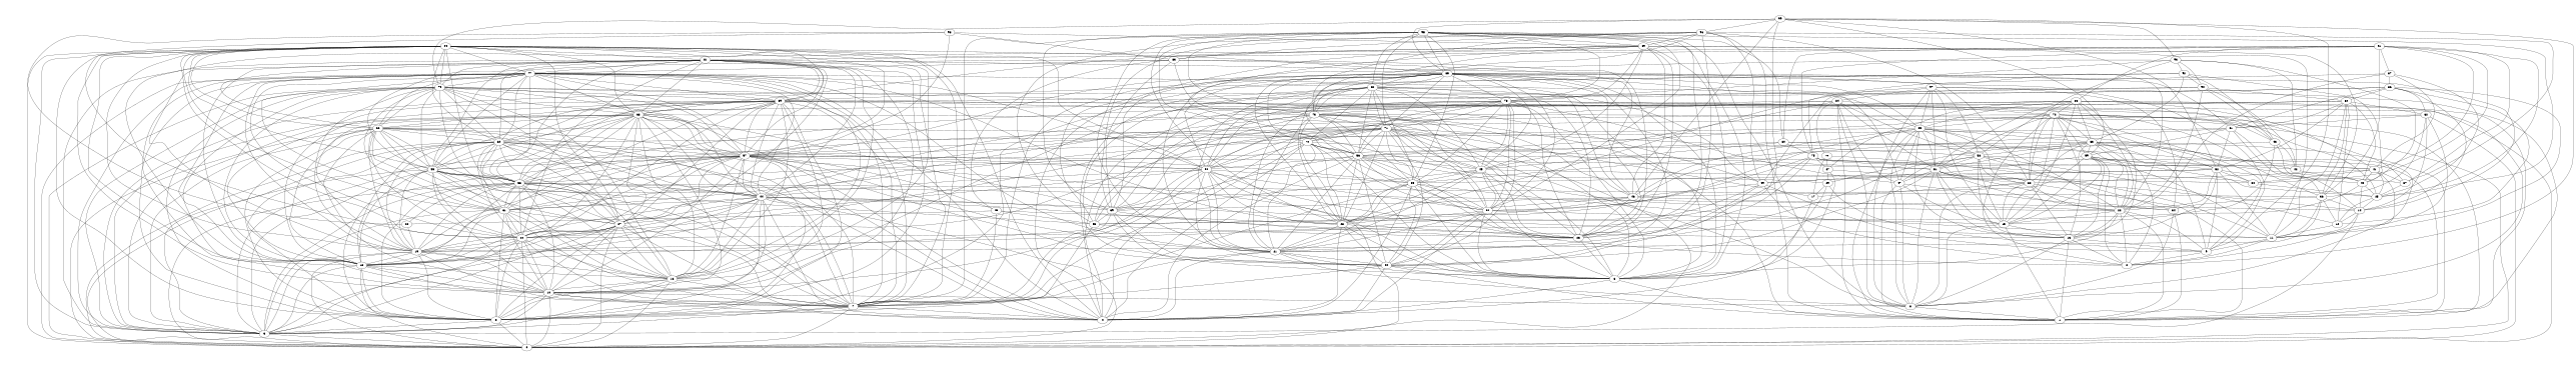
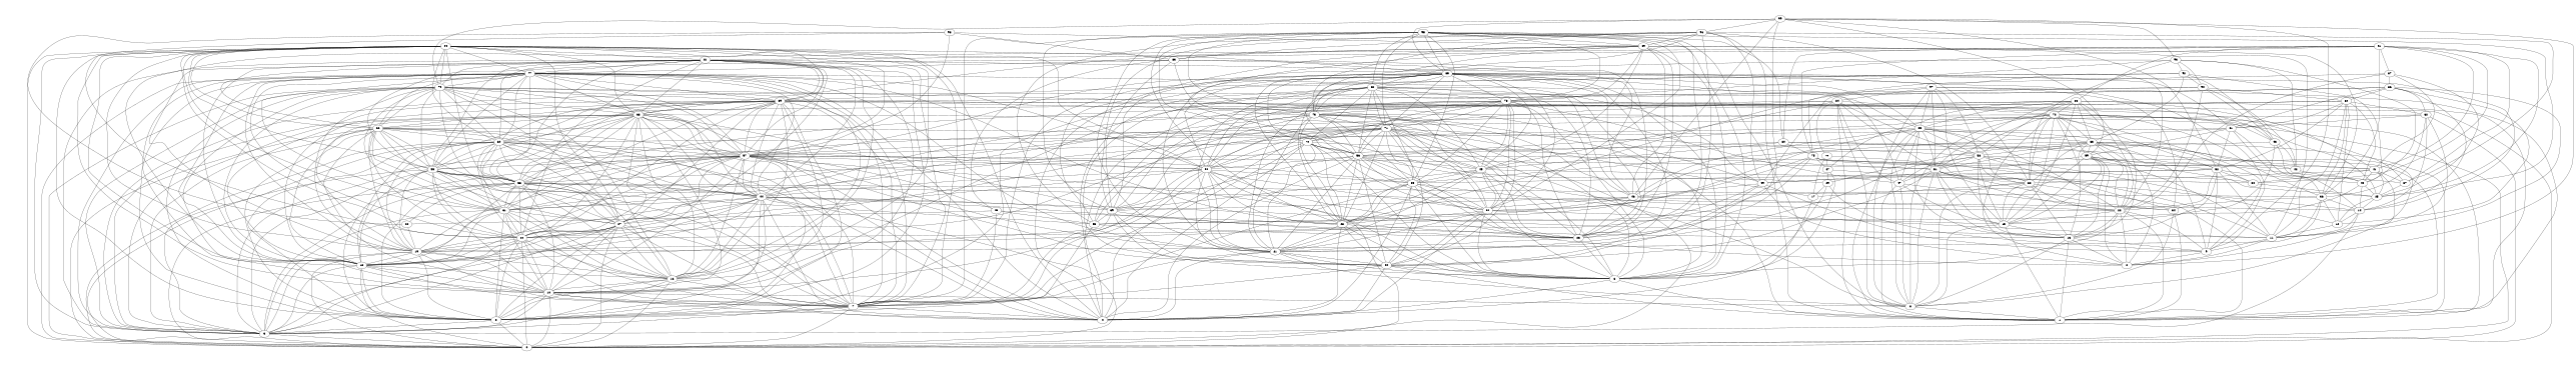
  digraph {
    rankdir=BT
    edge [arrowhead=both]
    0
    3
    5
    7
    10
    16
    18
    19
    24
    27
    44
    53
    55
    57
    60
    62
    66
    68
    69
    73
    74
    77
    94
    14
    31
    81
    86
    33
    92
    20
    54
    21
    35
    70
    71
    85
    95
    48
    90
    39
    91
    36
    26
    75
    49
    98
    64
    63
    88
    83
    61
    89
    96
    78
    82
    99
    56
    25
    40
    65
    72
    87
    84
    46
    93
    28
    32
    51
    58
    23
    45
    52
    80
    59
    1
    6
    8
    13
    15
    22
    34
    38
    47
    97
    29
    67
    43
    41
    79
    2
    9
    11
    12
    30
    37
    42
    4
    17
    0 -> 3
    0 -> 5
    0 -> 7
    0 -> 10
    0 -> 16
    0 -> 18
    0 -> 19
    0 -> 24
    0 -> 27
    0 -> 44
    0 -> 53
    0 -> 55
    0 -> 57
    0 -> 60
    0 -> 62
    0 -> 66
    0 -> 68
    0 -> 69
    0 -> 73
    0 -> 74
    0 -> 77
    0 -> 94
    3 -> 5
    3 -> 7
    3 -> 10
    3 -> 16
    3 -> 18
    3 -> 19
    3 -> 24
    3 -> 27
    3 -> 44
    3 -> 53
    3 -> 55
    3 -> 57
    3 -> 60
    3 -> 66
    3 -> 68
    3 -> 69
    3 -> 74
    3 -> 77
    3 -> 94
    3 -> 14
    3 -> 31
    3 -> 81
    3 -> 86
    5 -> 7
    5 -> 10
    5 -> 16
    5 -> 18
    5 -> 19
    5 -> 24
    5 -> 27
    5 -> 44
    5 -> 53
    5 -> 57
    5 -> 60
    5 -> 66
    5 -> 68
    5 -> 69
    5 -> 74
    5 -> 77
    5 -> 94
    5 -> 31
    5 -> 81
    5 -> 33
    5 -> 92
    7 -> 10
    7 -> 16
    7 -> 18
    7 -> 19
    7 -> 24
    7 -> 27
    7 -> 44
    7 -> 53
    7 -> 55
    7 -> 60
    7 -> 66
    7 -> 68
    7 -> 69
    7 -> 74
    7 -> 77
    7 -> 94
    7 -> 31
    7 -> 81
    7 -> 20
    7 -> 54
    7 -> 21
    7 -> 35
    7 -> 70
    7 -> 71
    7 -> 85
    7 -> 95
    7 -> 48
    10 -> 16
    10 -> 18
    10 -> 19
    10 -> 24
    10 -> 27
    10 -> 44
    10 -> 53
    10 -> 55
    10 -> 57
    10 -> 66
    10 -> 68
    10 -> 69
    10 -> 74
    10 -> 77
    10 -> 94
    10 -> 31
    10 -> 81
    10 -> 54
    16 -> 18
    16 -> 19
    16 -> 24
    16 -> 27
    16 -> 44
    16 -> 53
    16 -> 55
    16 -> 57
    16 -> 60
    16 -> 68
    16 -> 69
    16 -> 74
    16 -> 77
    16 -> 94
    16 -> 31
    16 -> 81
    16 -> 90
    18 -> 19
    18 -> 24
    18 -> 27
    18 -> 44
    18 -> 53
    18 -> 55
    18 -> 57
    18 -> 60
    18 -> 66
    18 -> 68
    18 -> 69
    18 -> 74
    18 -> 77
    18 -> 94
    18 -> 31
    18 -> 81
    18 -> 39
    18 -> 91
    19 -> 24
    19 -> 27
    19 -> 44
-   19 -> 53
    19 -> 55
    19 -> 57
    19 -> 60
    19 -> 66
    19 -> 68
    19 -> 74
    19 -> 77
    19 -> 94
    19 -> 31
    19 -> 81
    19 -> 36
    19 -> 26
    19 -> 75
    24 -> 27
    24 -> 44
    24 -> 53
    24 -> 55
    24 -> 57
    24 -> 60
    24 -> 62
    24 -> 66
    24 -> 68
    24 -> 69
    24 -> 77
    24 -> 94
    24 -> 31
    24 -> 81
    24 -> 71
    24 -> 49
    24 -> 98
    27 -> 44
    27 -> 53
    27 -> 55
    27 -> 57
    27 -> 60
    27 -> 66
    27 -> 68
    27 -> 69
    27 -> 74
    27 -> 94
    27 -> 31
    27 -> 81
    27 -> 54
    44 -> 53
    44 -> 55
    44 -> 57
    44 -> 60
    44 -> 66
    44 -> 68
    44 -> 69
    44 -> 73
    44 -> 74
    44 -> 77
    44 -> 81
    44 -> 54
    44 -> 64
    53 -> 55
    53 -> 57
    53 -> 60
    53 -> 66
    53 -> 68
    53 -> 69
    53 -> 74
    53 -> 77
    53 -> 94
    53 -> 81
    53 -> 71
    53 -> 64
    53 -> 63
    55 -> 57
    55 -> 60
    55 -> 66
    55 -> 68
    55 -> 69
    55 -> 74
    55 -> 77
    55 -> 94
    55 -> 81
    55 -> 88
    55 -> 83
    57 -> 60
    57 -> 66
    57 -> 68
    57 -> 69
    57 -> 74
    57 -> 77
    57 -> 94
    57 -> 81
    57 -> 70
    57 -> 71
    57 -> 85
    57 -> 98
    60 -> 66
    60 -> 68
    60 -> 69
    60 -> 74
    60 -> 77
    60 -> 94
    60 -> 81
    60 -> 61
    62 -> 86
    62 -> 64
    66 -> 68
    66 -> 69
    66 -> 74
    66 -> 77
    66 -> 94
    66 -> 81
    68 -> 69
    68 -> 74
    68 -> 77
    68 -> 94
    68 -> 81
    68 -> 89
    69 -> 74
    69 -> 77
    69 -> 94
    69 -> 81
    69 -> 86
    69 -> 92
    73 -> 85
    73 -> 95
    73 -> 83
    73 -> 89
    73 -> 96
    73 -> 78
    73 -> 82
    74 -> 77
    74 -> 94
    74 -> 81
    74 -> 99
    77 -> 94
    77 -> 81
    77 -> 83
    14 -> 53
    14 -> 62
    14 -> 86
    14 -> 85
    14 -> 36
    14 -> 61
    14 -> 56
    14 -> 25
    14 -> 40
    31 -> 44
    31 -> 53
    31 -> 55
    31 -> 57
    31 -> 60
    31 -> 66
    31 -> 68
    31 -> 69
    31 -> 74
    31 -> 77
    31 -> 94
    31 -> 65
    31 -> 72
    81 -> 94
    81 -> 91
    86 -> 87
    33 -> 55
    33 -> 73
    33 -> 48
    33 -> 39
    33 -> 89
    33 -> 96
    33 -> 40
    33 -> 84
    33 -> 46
    92 -> 93
    20 -> 57
    20 -> 54
    20 -> 21
    20 -> 35
    20 -> 71
    20 -> 85
    20 -> 39
    20 -> 78
    20 -> 82
    20 -> 99
    20 -> 56
    20 -> 28
    20 -> 32
    20 -> 51
    54 -> 57
    54 -> 60
    54 -> 77
    54 -> 94
    54 -> 70
    54 -> 71
    54 -> 85
    54 -> 78
    54 -> 82
    54 -> 56
    54 -> 84
    21 -> 57
    21 -> 73
    21 -> 77
    21 -> 54
    21 -> 35
    21 -> 70
    21 -> 85
    21 -> 95
    21 -> 49
    21 -> 78
    21 -> 82
    21 -> 56
    21 -> 28
    21 -> 32
    21 -> 58
    21 -> 23
    21 -> 45
    35 -> 57
    35 -> 73
    35 -> 54
    35 -> 70
    35 -> 71
    35 -> 95
    35 -> 61
    35 -> 78
    35 -> 82
    35 -> 56
    35 -> 45
    35 -> 52
    70 -> 71
    70 -> 85
    70 -> 78
    70 -> 82
    71 -> 73
    71 -> 85
    71 -> 95
    71 -> 78
    71 -> 82
    85 -> 94
    85 -> 95
    85 -> 99
    48 -> 57
    48 -> 83
    90 -> 92
    90 -> 93
    39 -> 44
    39 -> 68
    39 -> 73
    39 -> 95
    39 -> 88
    39 -> 83
    39 -> 96
    39 -> 56
    39 -> 46
    39 -> 93
    39 -> 45
    36 -> 53
    36 -> 62
    36 -> 69
    36 -> 91
    36 -> 64
    36 -> 61
    36 -> 89
    26 -> 53
    26 -> 48
    26 -> 98
    75 -> 91
    75 -> 87
    75 -> 80
    49 -> 74
    49 -> 77
    49 -> 90
    49 -> 96
    49 -> 52
    49 -> 59
    64 -> 86
    64 -> 90
    63 -> 92
    63 -> 88
    63 -> 65
    63 -> 72
    88 -> 91
    83 -> 98
    83 -> 89
    83 -> 96
    61 -> 62
    61 -> 86
    61 -> 85
    61 -> 64
    89 -> 95
    89 -> 98
    89 -> 96
    96 -> 99
    78 -> 85
    78 -> 95
    78 -> 89
    78 -> 82
    78 -> 93
    82 -> 85
    82 -> 95
    82 -> 96
    56 -> 73
    56 -> 70
    56 -> 71
    56 -> 85
    56 -> 95
    56 -> 89
    56 -> 78
    56 -> 82
    56 -> 72
    56 -> 80
    25 -> 95
    25 -> 91
    25 -> 40
    25 -> 72
    25 -> 87
    25 -> 80
    25 -> 41
    25 -> 30
    25 -> 37
    40 -> 92
    40 -> 64
    40 -> 93
    40 -> 52
    40 -> 43
    40 -> 41
    40 -> 42
    65 -> 85
    65 -> 88
    65 -> 82
    65 -> 72
    65 -> 97
    72 -> 88
    72 -> 84
    87 -> 91
    84 -> 97
    46 -> 73
    46 -> 49
    46 -> 83
    46 -> 89
    46 -> 82
    46 -> 99
    46 -> 65
    46 -> 59
    93 -> 99
    28 -> 73
    28 -> 77
    28 -> 54
    28 -> 35
    28 -> 70
    28 -> 71
    28 -> 85
    28 -> 95
    28 -> 48
    28 -> 82
    28 -> 56
    28 -> 32
    28 -> 45
    28 -> 97
    28 -> 43
    32 -> 73
    32 -> 54
    32 -> 35
    32 -> 70
    32 -> 71
    32 -> 85
    32 -> 95
    32 -> 75
    32 -> 78
    32 -> 56
    32 -> 65
    32 -> 46
    32 -> 45
    51 -> 57
    51 -> 70
    51 -> 63
    51 -> 88
    51 -> 65
    51 -> 72
    51 -> 84
    51 -> 58
    51 -> 97
    58 -> 71
    58 -> 63
    58 -> 88
    58 -> 65
    58 -> 84
    58 -> 97
    23 -> 33
    23 -> 35
    23 -> 71
    23 -> 85
    23 -> 95
    23 -> 39
    23 -> 75
    23 -> 83
    23 -> 89
    23 -> 96
    23 -> 78
    23 -> 82
    23 -> 56
    23 -> 46
    23 -> 28
    23 -> 32
    23 -> 45
    45 -> 73
    45 -> 71
    45 -> 85
    45 -> 89
    45 -> 78
    45 -> 82
    45 -> 56
    45 -> 84
    45 -> 80
    52 -> 64
    52 -> 63
    52 -> 61
    52 -> 99
    52 -> 72
    52 -> 59
    80 -> 95
    80 -> 91
    59 -> 63
    59 -> 61
    59 -> 99
    59 -> 72
    1 -> 69
    1 -> 20
    1 -> 63
    1 -> 88
    1 -> 96
    1 -> 65
    1 -> 72
    1 -> 84
    1 -> 58
    1 -> 6
    1 -> 8
    1 -> 13
    1 -> 15
    1 -> 22
    1 -> 34
    1 -> 38
    1 -> 47
    1 -> 97
    6 -> 73
    6 -> 20
    6 -> 54
    6 -> 21
    6 -> 35
    6 -> 70
    6 -> 71
    6 -> 85
    6 -> 95
    6 -> 39
    6 -> 89
    6 -> 78
    6 -> 82
    6 -> 28
    6 -> 32
    6 -> 23
    6 -> 45
    6 -> 22
    6 -> 29
    6 -> 67
    8 -> 10
    8 -> 21
    8 -> 71
    8 -> 95
    8 -> 63
-   8 -> 88
+   8 -> 72
    8 -> 65
    8 -> 84
    8 -> 51
    8 -> 13
    8 -> 15
    8 -> 34
    8 -> 38
    8 -> 47
    8 -> 97
    13 -> 44
    13 -> 88
    13 -> 65
    13 -> 72
    13 -> 51
    13 -> 58
    13 -> 52
    13 -> 59
    13 -> 15
    13 -> 22
    13 -> 38
    15 -> 63
    15 -> 88
    15 -> 72
    15 -> 32
    15 -> 51
    15 -> 58
    15 -> 59
    15 -> 22
    15 -> 38
    15 -> 47
    15 -> 97
    15 -> 43
    22 -> 81
    22 -> 90
    22 -> 63
    22 -> 88
    22 -> 56
    22 -> 65
    22 -> 87
    22 -> 46
    22 -> 51
    22 -> 52
    22 -> 59
    22 -> 38
    34 -> 36
    34 -> 51
    34 -> 58
    34 -> 47
    34 -> 97
    38 -> 63
    38 -> 96
    38 -> 65
    38 -> 72
    38 -> 93
    38 -> 51
    38 -> 58
    38 -> 67
    38 -> 41
    47 -> 85
    47 -> 78
    47 -> 65
    47 -> 84
    47 -> 51
    47 -> 58
    29 -> 66
    29 -> 63
    29 -> 67
    67 -> 75
    67 -> 88
    67 -> 79
    43 -> 92
    43 -> 90
    43 -> 78
    43 -> 72
    41 -> 91
    41 -> 75
    41 -> 88
    41 -> 87
    41 -> 80
    79 -> 84
    2 -> 54
    2 -> 49
    2 -> 63
    2 -> 99
    2 -> 72
    2 -> 59
    2 -> 13
    2 -> 22
    2 -> 41
    2 -> 9
    2 -> 11
    9 -> 85
    9 -> 49
    9 -> 63
    9 -> 99
    9 -> 72
    9 -> 52
    9 -> 13
    9 -> 22
    9 -> 29
    9 -> 11
    11 -> 44
    11 -> 62
    11 -> 14
    11 -> 86
    11 -> 35
    11 -> 36
    11 -> 64
    11 -> 89
    11 -> 52
    11 -> 59
    11 -> 79
    11 -> 12
    12 -> 14
    12 -> 86
    12 -> 36
    12 -> 64
    12 -> 25
    12 -> 58
    30 -> 91
    30 -> 75
    30 -> 63
    30 -> 45
    30 -> 52
    30 -> 41
    37 -> 91
    37 -> 75
    37 -> 96
    37 -> 78
    37 -> 41
    42 -> 90
    42 -> 65
    42 -> 93
    42 -> 59
    42 -> 43
    4 -> 7
    4 -> 10
    4 -> 27
    4 -> 44
    4 -> 57
    4 -> 60
    4 -> 68
    4 -> 77
    4 -> 94
    4 -> 20
    4 -> 21
    4 -> 35
    4 -> 70
    4 -> 71
    4 -> 85
    4 -> 78
    4 -> 82
    4 -> 56
    4 -> 28
    4 -> 32
    4 -> 6
    4 -> 17
    17 -> 71
    17 -> 38
    17 -> 29
    17 -> 79
  }
